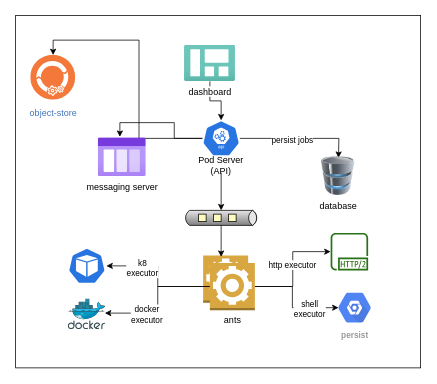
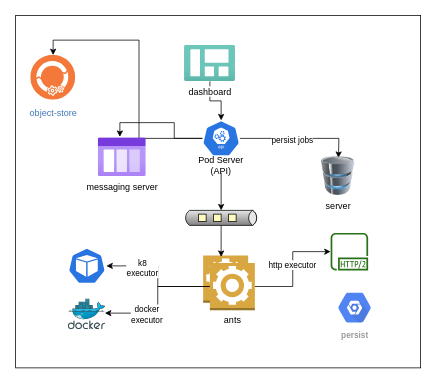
  <mxCell id="0" />
  <mxCell id="1" parent="0" />
  <mxCell id="2" value="" style="rounded=0;whiteSpace=wrap;html=1;" parent="1" vertex="1"><mxGeometry y="20" width="540" height="470" as="geometry" x="20" /></mxCell>
  <mxCell id="3" style="edgeStyle=orthogonalEdgeStyle;rounded=0;orthogonalLoop=1;jettySize=auto;html=1;entryX=0.5;entryY=0;entryDx=0;entryDy=0;entryPerimeter=0;" parent="1" source="4" target="9" edge="1"><mxGeometry relative="1" as="geometry" /></mxCell>
  <mxCell id="4" value="dashboard" style="aspect=fixed;html=1;points=[];align=center;image;fontSize=12;image=img/lib/azure2/general/Dashboard.svg;" parent="1" vertex="1"><mxGeometry x="245" y="60" width="68" height="48" as="geometry" /></mxCell>
  <mxCell id="5" style="edgeStyle=orthogonalEdgeStyle;rounded=0;orthogonalLoop=1;jettySize=auto;html=1;entryX=0.5;entryY=0;entryDx=0;entryDy=0;" parent="1" source="9" edge="1"><mxGeometry relative="1" as="geometry"><mxPoint x="450.5" y="210" as="targetPoint" /></mxGeometry></mxCell>
  <mxCell id="6" value="persist jobs" style="edgeLabel;html=1;align=center;verticalAlign=middle;resizable=0;points=[];" parent="5" vertex="1" connectable="0"><mxGeometry x="-0.124" y="-2" relative="1" as="geometry"><mxPoint as="offset" /></mxGeometry></mxCell>
  <mxCell id="7" style="edgeStyle=orthogonalEdgeStyle;rounded=0;orthogonalLoop=1;jettySize=auto;html=1;entryX=0.453;entryY=-0.019;entryDx=0;entryDy=0;entryPerimeter=0;" parent="1" source="9" target="13" edge="1"><mxGeometry relative="1" as="geometry" /></mxCell>
  <mxCell id="8" style="edgeStyle=orthogonalEdgeStyle;rounded=0;orthogonalLoop=1;jettySize=auto;html=1;entryX=0.5;entryY=0;entryDx=0;entryDy=0;" parent="1" source="9" target="29" edge="1"><mxGeometry relative="1" as="geometry" /></mxCell>
  <mxCell id="9" value="" style="html=1;dashed=0;whitespace=wrap;fillColor=#2875E2;strokeColor=#ffffff;points=[[0.005,0.63,0],[0.1,0.2,0],[0.9,0.2,0],[0.5,0,0],[0.995,0.63,0],[0.72,0.99,0],[0.5,1,0],[0.28,0.99,0]];shape=mxgraph.kubernetes.icon;prIcon=api" parent="1" vertex="1"><mxGeometry x="269" y="160" width="50" height="48" as="geometry" /></mxCell>
  <mxCell id="10" style="edgeStyle=orthogonalEdgeStyle;rounded=0;orthogonalLoop=1;jettySize=auto;html=1;entryX=0;entryY=0;entryDx=50;entryDy=0;entryPerimeter=0;" parent="1" source="11" target="16" edge="1"><mxGeometry relative="1" as="geometry" /></mxCell>
  <mxCell id="11" value="Pod Server&lt;br&gt; (API)" style="text;html=1;strokeColor=none;fillColor=none;align=center;verticalAlign=middle;whiteSpace=wrap;rounded=0;" parent="1" vertex="1"><mxGeometry x="249" y="210" width="90" height="20" as="geometry" /></mxCell>
- <mxCell id="12" value="database" style="image;html=1;image=img/lib/clip_art/computers/Database_128x128.png" parent="1" vertex="1"><mxGeometry x="420" y="208" width="60" height="52" as="geometry" /></mxCell>
+ <mxCell id="12" value="server" style="image;html=1;image=img/lib/clip_art/computers/Database_128x128.png" parent="1" vertex="1"><mxGeometry x="420" y="208" width="60" height="52" as="geometry" /></mxCell>
  <mxCell id="13" value="messaging server" style="aspect=fixed;html=1;points=[];align=center;image;fontSize=12;image=img/lib/azure2/general/Storage_Queue.svg;" parent="1" vertex="1"><mxGeometry x="130" y="183" width="64" height="52" as="geometry" /></mxCell>
  <mxCell id="14" value="" style="outlineConnect=0;dashed=0;verticalLabelPosition=bottom;verticalAlign=top;align=center;html=1;shape=mxgraph.aws3.worker;fillColor=#D9A741;gradientColor=none;" parent="1" vertex="1"><mxGeometry x="270" y="340" width="60" height="63" as="geometry" /></mxCell>
  <mxCell id="15" style="edgeStyle=orthogonalEdgeStyle;rounded=0;orthogonalLoop=1;jettySize=auto;html=1;entryX=0.4;entryY=0.032;entryDx=0;entryDy=0;entryPerimeter=0;" parent="1" source="16" target="14" edge="1"><mxGeometry relative="1" as="geometry" /></mxCell>
  <mxCell id="16" value="" style="strokeWidth=1;outlineConnect=0;dashed=0;align=center;html=1;fontSize=8;shape=mxgraph.eip.dataChannel;verticalLabelPosition=bottom;labelBackgroundColor=#ffffff;verticalAlign=top;" parent="1" vertex="1"><mxGeometry x="244" y="280" width="100" height="20" as="geometry" /></mxCell>
  <mxCell id="17" style="edgeStyle=orthogonalEdgeStyle;rounded=0;orthogonalLoop=1;jettySize=auto;html=1;entryX=1.02;entryY=0.5;entryDx=0;entryDy=0;entryPerimeter=0;" parent="1" source="25" target="27" edge="1"><mxGeometry relative="1" as="geometry" /></mxCell>
  <mxCell id="18" value="k8&lt;br&gt;executor" style="edgeLabel;html=1;align=center;verticalAlign=middle;resizable=0;points=[];" parent="17" vertex="1" connectable="0"><mxGeometry x="0.432" y="2" relative="1" as="geometry"><mxPoint as="offset" /></mxGeometry></mxCell>
  <mxCell id="19" style="edgeStyle=orthogonalEdgeStyle;rounded=0;orthogonalLoop=1;jettySize=auto;html=1;entryX=0.98;entryY=0.463;entryDx=0;entryDy=0;entryPerimeter=0;" parent="1" source="25" target="26" edge="1"><mxGeometry relative="1" as="geometry" /></mxCell>
  <mxCell id="20" value="docker&lt;br&gt;executor" style="edgeLabel;html=1;align=center;verticalAlign=middle;resizable=0;points=[];" parent="19" vertex="1" connectable="0"><mxGeometry x="0.362" y="2" relative="1" as="geometry"><mxPoint as="offset" /></mxGeometry></mxCell>
  <mxCell id="21" style="edgeStyle=orthogonalEdgeStyle;rounded=0;orthogonalLoop=1;jettySize=auto;html=1;" parent="1" source="25" target="28" edge="1"><mxGeometry relative="1" as="geometry" /></mxCell>
  <mxCell id="22" value="http executor" style="edgeLabel;html=1;align=center;verticalAlign=middle;resizable=0;points=[];" parent="21" vertex="1" connectable="0"><mxGeometry x="0.088" y="1" relative="1" as="geometry"><mxPoint as="offset" /></mxGeometry></mxCell>
- <mxCell id="23" style="edgeStyle=orthogonalEdgeStyle;rounded=0;orthogonalLoop=1;jettySize=auto;html=1;entryX=0.175;entryY=0.5;entryDx=0;entryDy=0;entryPerimeter=0;" parent="1" source="25" target="30" edge="1"><mxGeometry relative="1" as="geometry" /></mxCell>
- <mxCell id="24" value="shell&lt;br&gt;executor" style="edgeLabel;html=1;align=center;verticalAlign=middle;resizable=0;points=[];" parent="23" vertex="1" connectable="0"><mxGeometry x="0.449" y="-2" relative="1" as="geometry"><mxPoint as="offset" /></mxGeometry></mxCell>
  <mxCell id="25" value="ants" style="outlineConnect=0;dashed=0;verticalLabelPosition=bottom;verticalAlign=top;align=center;html=1;shape=mxgraph.aws3.worker;fillColor=#D9A741;gradientColor=none;" parent="1" vertex="1"><mxGeometry x="279" y="350" width="60" height="63" as="geometry" /></mxCell>
  <mxCell id="26" value="" style="aspect=fixed;html=1;points=[];align=center;image;fontSize=12;image=img/lib/mscae/Docker.svg;" parent="1" vertex="1"><mxGeometry x="90" y="398" width="50" height="41" as="geometry" /></mxCell>
  <mxCell id="27" value="" style="html=1;dashed=0;whitespace=wrap;fillColor=#2875E2;strokeColor=#ffffff;points=[[0.005,0.63,0],[0.1,0.2,0],[0.9,0.2,0],[0.5,0,0],[0.995,0.63,0],[0.72,0.99,0],[0.5,1,0],[0.28,0.99,0]];shape=mxgraph.kubernetes.icon;prIcon=pod" parent="1" vertex="1"><mxGeometry x="90" y="330" width="50" height="48" as="geometry" /></mxCell>
  <mxCell id="28" value="" style="outlineConnect=0;fontColor=#232F3E;gradientColor=none;fillColor=#277116;strokeColor=none;dashed=0;verticalLabelPosition=bottom;verticalAlign=top;align=center;html=1;fontSize=12;fontStyle=0;aspect=fixed;pointerEvents=1;shape=mxgraph.aws4.http2_protocol;" parent="1" vertex="1"><mxGeometry x="440" y="310" width="50" height="50" as="geometry" /></mxCell>
  <mxCell id="29" value="object-store" style="aspect=fixed;perimeter=ellipsePerimeter;html=1;align=center;shadow=0;dashed=0;fontColor=#4277BB;labelBackgroundColor=#ffffff;fontSize=12;spacingTop=3;image;image=img/lib/ibm/devops/artifact_management.svg;" parent="1" vertex="1"><mxGeometry x="40" y="73" width="60" height="60" as="geometry" /></mxCell>
  <mxCell id="30" value="persist" style="html=1;fillColor=#5184F3;strokeColor=none;verticalAlign=top;labelPosition=center;verticalLabelPosition=bottom;align=center;spacingTop=-6;fontSize=11;fontStyle=1;fontColor=#999999;shape=mxgraph.gcp2.hexIcon;prIcon=placeholder" parent="1" vertex="1"><mxGeometry x="439" y="380.5" width="66" height="58.5" as="geometry" /></mxCell>
